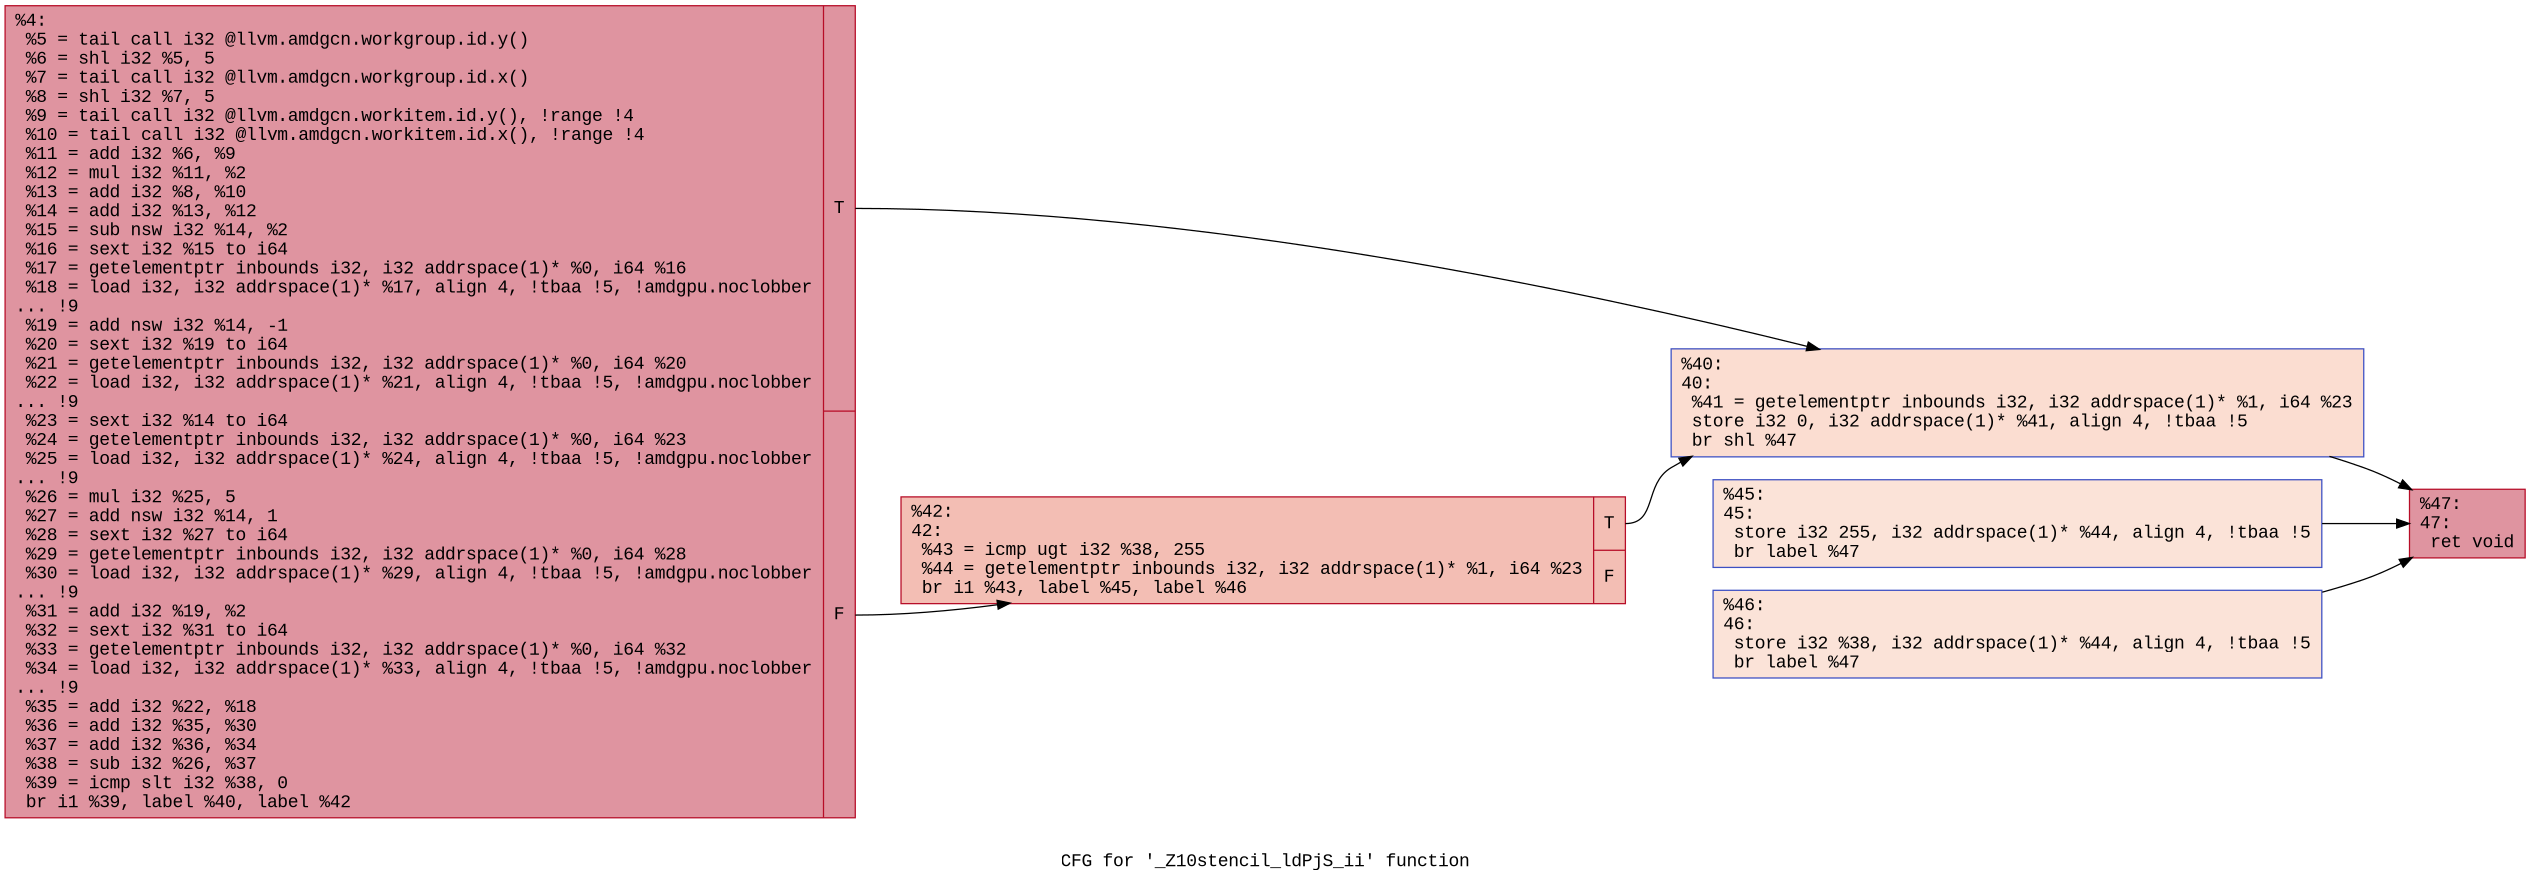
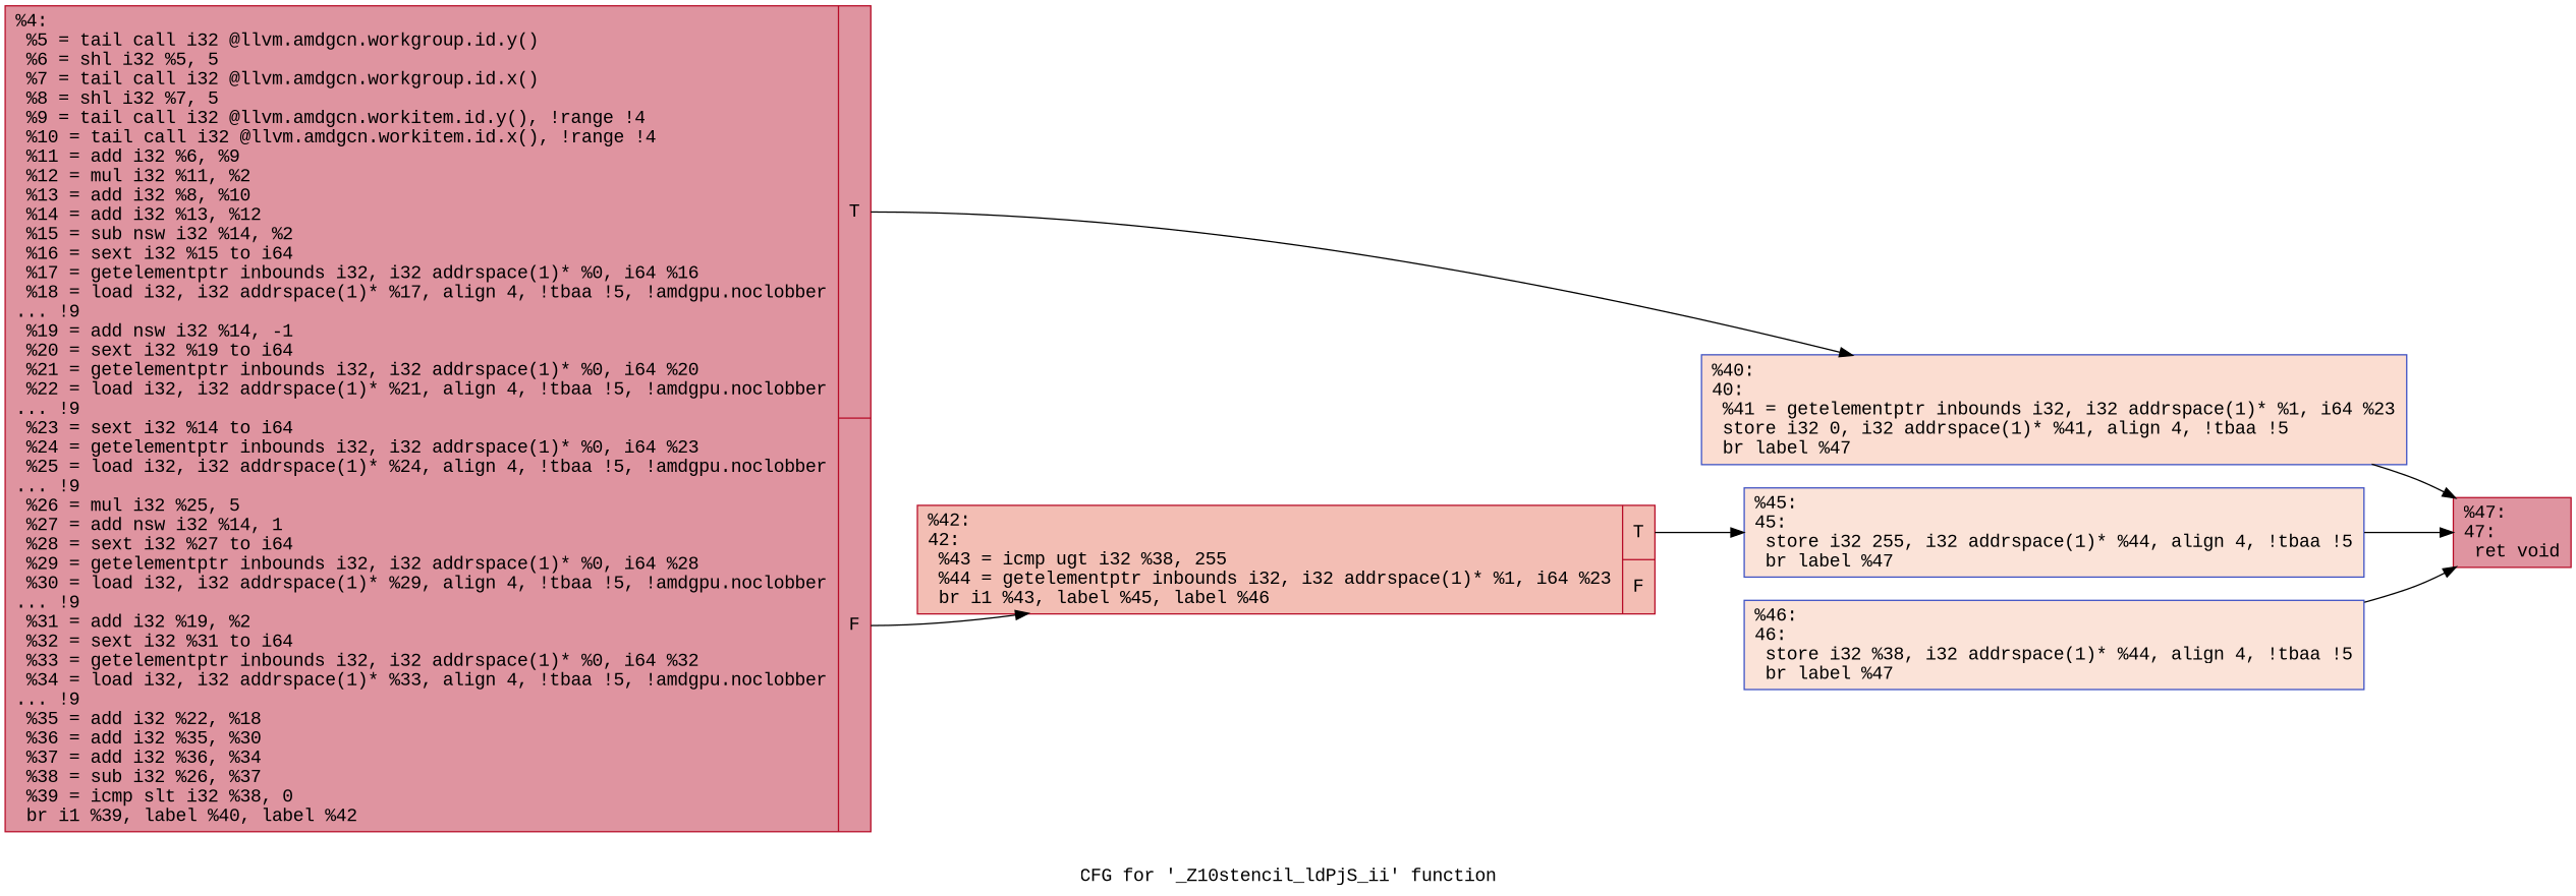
  digraph {
    fontname="Liberation Mono"
    label="CFG for '_Z10stencil_ldPjS_ii' function"
    rankdir=LR
    node [color="#b70d28ff" fillcolor="#b70d2870" fontname="Liberation Mono" shape=record style=filled]
    edge [fontname="Liberation Mono"]
    n1 [label="{%4:\l  %5 = tail call i32 @llvm.amdgcn.workgroup.id.y()\l  %6 = shl i32 %5, 5\l  %7 = tail call i32 @llvm.amdgcn.workgroup.id.x()\l  %8 = shl i32 %7, 5\l  %9 = tail call i32 @llvm.amdgcn.workitem.id.y(), !range !4\l  %10 = tail call i32 @llvm.amdgcn.workitem.id.x(), !range !4\l  %11 = add i32 %6, %9\l  %12 = mul i32 %11, %2\l  %13 = add i32 %8, %10\l  %14 = add i32 %13, %12\l  %15 = sub nsw i32 %14, %2\l  %16 = sext i32 %15 to i64\l  %17 = getelementptr inbounds i32, i32 addrspace(1)* %0, i64 %16\l  %18 = load i32, i32 addrspace(1)* %17, align 4, !tbaa !5, !amdgpu.noclobber\l... !9\l  %19 = add nsw i32 %14, -1\l  %20 = sext i32 %19 to i64\l  %21 = getelementptr inbounds i32, i32 addrspace(1)* %0, i64 %20\l  %22 = load i32, i32 addrspace(1)* %21, align 4, !tbaa !5, !amdgpu.noclobber\l... !9\l  %23 = sext i32 %14 to i64\l  %24 = getelementptr inbounds i32, i32 addrspace(1)* %0, i64 %23\l  %25 = load i32, i32 addrspace(1)* %24, align 4, !tbaa !5, !amdgpu.noclobber\l... !9\l  %26 = mul i32 %25, 5\l  %27 = add nsw i32 %14, 1\l  %28 = sext i32 %27 to i64\l  %29 = getelementptr inbounds i32, i32 addrspace(1)* %0, i64 %28\l  %30 = load i32, i32 addrspace(1)* %29, align 4, !tbaa !5, !amdgpu.noclobber\l... !9\l  %31 = add i32 %19, %2\l  %32 = sext i32 %31 to i64\l  %33 = getelementptr inbounds i32, i32 addrspace(1)* %0, i64 %32\l  %34 = load i32, i32 addrspace(1)* %33, align 4, !tbaa !5, !amdgpu.noclobber\l... !9\l  %35 = add i32 %22, %18\l  %36 = add i32 %35, %30\l  %37 = add i32 %36, %34\l  %38 = sub i32 %26, %37\l  %39 = icmp slt i32 %38, 0\l  br i1 %39, label %40, label %42\l|{<s0>T|<s1>F}}"]
-   n2 [color="#3d50c3ff" fillcolor="#f7b39670" label="{%40:\l40:                                               \l  %41 = getelementptr inbounds i32, i32 addrspace(1)* %1, i64 %23\l  store i32 0, i32 addrspace(1)* %41, align 4, !tbaa !5\l  br shl %47\l}"]
+   n2 [color="#3d50c3ff" fillcolor="#f7b39670" label="{%40:\l40:                                               \l  %41 = getelementptr inbounds i32, i32 addrspace(1)* %1, i64 %23\l  store i32 0, i32 addrspace(1)* %41, align 4, !tbaa !5\l  br label %47\l}"]
    n3 [fillcolor="#e36c5570" label="{%42:\l42:                                               \l  %43 = icmp ugt i32 %38, 255\l  %44 = getelementptr inbounds i32, i32 addrspace(1)* %1, i64 %23\l  br i1 %43, label %45, label %46\l|{<s0>T|<s1>F}}"]
    n4 [label="{%47:\l47:                                               \l  ret void\l}"]
    n5 [color="#3d50c3ff" fillcolor="#f6bfa670" label="{%45:\l45:                                               \l  store i32 255, i32 addrspace(1)* %44, align 4, !tbaa !5\l  br label %47\l}"]
    n6 [color="#3d50c3ff" fillcolor="#f6bfa670" label="{%46:\l46:                                               \l  store i32 %38, i32 addrspace(1)* %44, align 4, !tbaa !5\l  br label %47\l}"]
    n1 -> n2 [tailport=s0]
    n1 -> n3 [tailport=s1]
    n2 -> n4
-   n3 -> n2 [tailport=s0]
+   n3 -> n5 [tailport=s0]
    n5 -> n4
    n6 -> n4
  }
